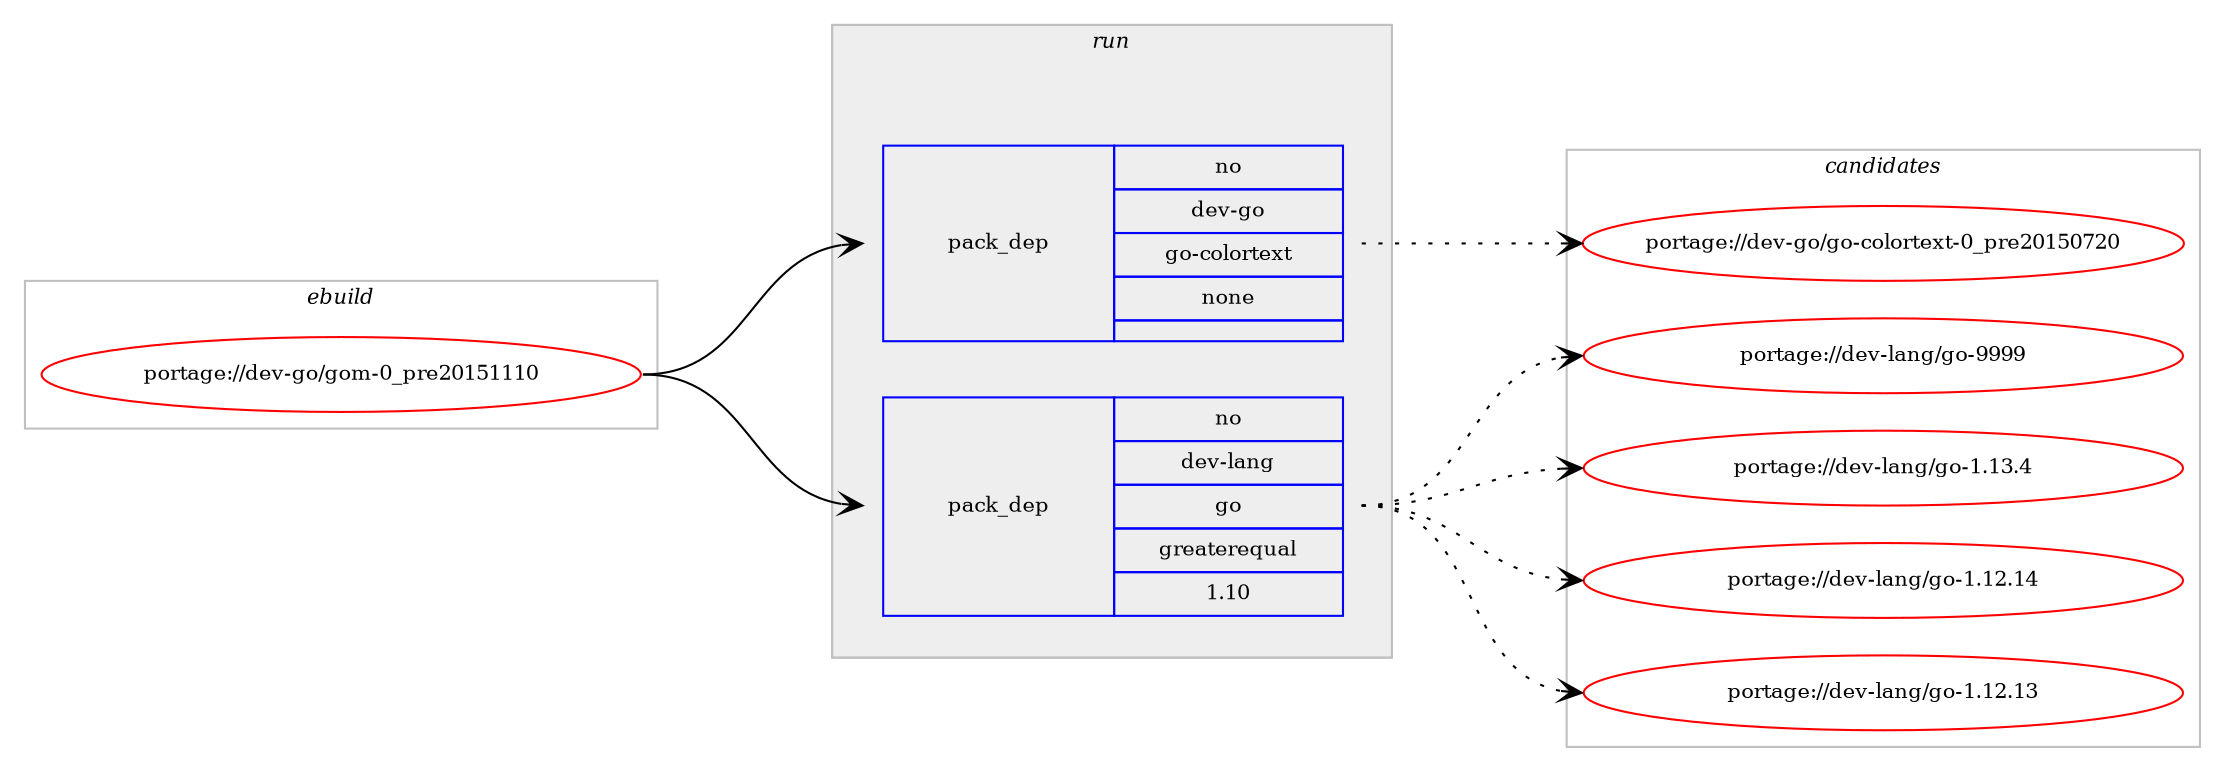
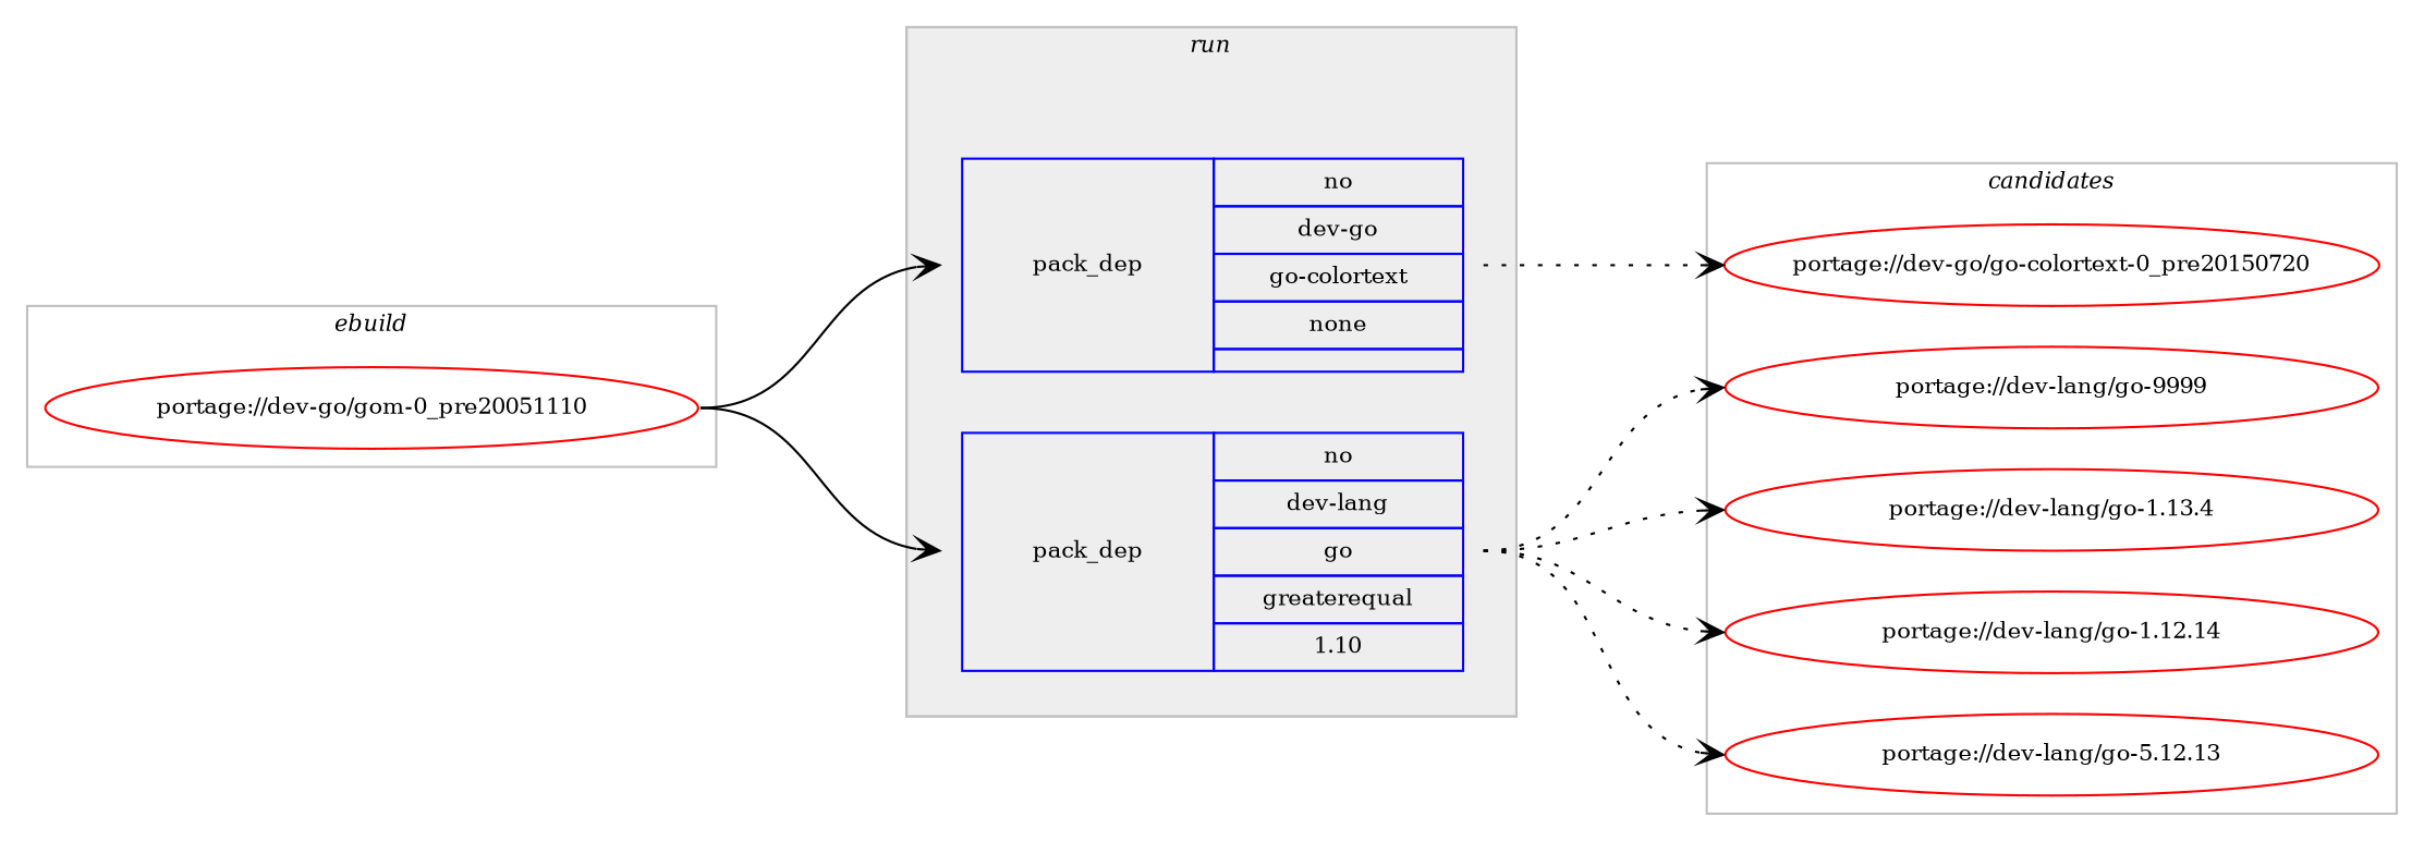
  digraph {
    compound=true
    concentrate=true
    fontname="DejaVu Serif"
    fontsize=10
    newrank=true
    rankdir=LR
    ranksep=1.5
    node [color=red fontname="DejaVu Serif" fontsize=10]
    edge [arrowhead=vee fontname="DejaVu Serif" headport=w style=dotted tailport=e weight=100]
-   n1 [label="portage://dev-go/gom-0_pre20151110" width=4]
+   n1 [label="portage://dev-go/gom-0_pre20051110" width=4]
    n2 [color=blue label=<<TABLE BORDER="0" CELLBORDER="1" CELLSPACING="0" CELLPADDING="4" WIDTH="220"><TR><TD ROWSPAN="6" CELLPADDING="30">pack_dep</TD></TR><TR><TD WIDTH="110">no</TD></TR><TR><TD>dev-go</TD></TR><TR><TD>go-colortext</TD></TR><TR><TD>none</TD></TR><TR><TD></TD></TR></TABLE>> shape=none]
    n3 [color=blue label=<<TABLE BORDER="0" CELLBORDER="1" CELLSPACING="0" CELLPADDING="4" WIDTH="220"><TR><TD ROWSPAN="6" CELLPADDING="30">pack_dep</TD></TR><TR><TD WIDTH="110">no</TD></TR><TR><TD>dev-lang</TD></TR><TR><TD>go</TD></TR><TR><TD>greaterequal</TD></TR><TR><TD>1.10</TD></TR></TABLE>> shape=none]
    n4 [label="portage://dev-go/go-colortext-0_pre20150720" width=4]
    n5 [label="portage://dev-lang/go-9999" width=4]
    n6 [label="portage://dev-lang/go-1.13.4" width=4]
    n7 [label="portage://dev-lang/go-1.12.14" width=4]
-   n8 [label="portage://dev-lang/go-1.12.13" width=4]
+   n8 [label="portage://dev-lang/go-5.12.13" width=4]
    subgraph cluster_1 {
      color=gray
      label=<<i>ebuild</i>>
      n1
    }
    subgraph cluster_2 {
      color=gray
      label=<<i>dependencies</i>>
      subgraph cluster_3 {
        color=gray
        fillcolor="#eeeeee"
        label=<<i>compile</i>>
        style=filled
        subgraph sub_4 {
          color=gray
          fillcolor="#eeeeee"
          label=<<i>compile</i>>
          style=filled
          n2
        }
        subgraph sub_5 {
          color=gray
          fillcolor="#eeeeee"
          label=<<i>compile</i>>
          style=filled
          n3
        }
      }
      subgraph cluster_6 {
        color=gray
        fillcolor="#eeeeee"
        label=<<i>compile and run</i>>
        style=filled
      }
      subgraph cluster_7 {
        color=gray
        fillcolor="#eeeeee"
        label=<<i>run</i>>
        style=filled
      }
    }
    subgraph cluster_8 {
      color=gray
      label=<<i>candidates</i>>
      rank=same
      subgraph sub_9 {
        color=black
        label=<<i>candidates</i>>
        nodesep=1
        rank=same
        n4
      }
      subgraph sub_10 {
        color=black
        label=<<i>candidates</i>>
        nodesep=1
        rank=same
        n5
        n6
        n7
        n8
      }
    }
    n1 -> n2 [style=solid weight=20]
    n1 -> n3 [style=solid weight=20]
    n2 -> n4
    n3 -> n5
    n3 -> n6
    n3 -> n7
    n3 -> n8
  }
